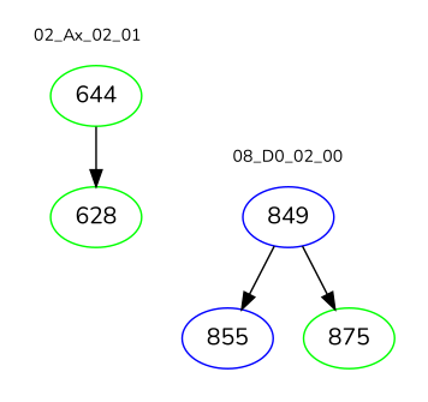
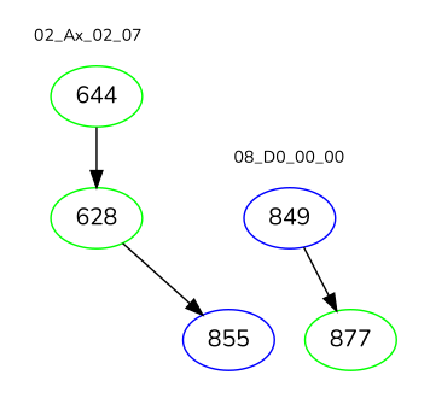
  digraph {
    fontname=Nunito
    node [color=green fontname=Nunito]
    edge [color=black fontname=Nunito]
    n1 [label=644]
    n2 [label=628]
    n3 [color=blue label=849]
-   n4 [label=875]
+   n4 [label=877]
    n5 [color=blue label=855]
    subgraph cluster_1 {
      color=white
      fontsize=10
-     label="02_Ax_02_01"
+     label="02_Ax_02_07"
      n1
      n2
    }
    subgraph cluster_2 {
      color=white
      fontsize=10
-     label="08_D0_02_00"
+     label="08_D0_00_00"
      n3
      n4
      n5
    }
    n1 -> n2
    n3 -> n4
-   n3 -> n5
+   n2 -> n5
  }
